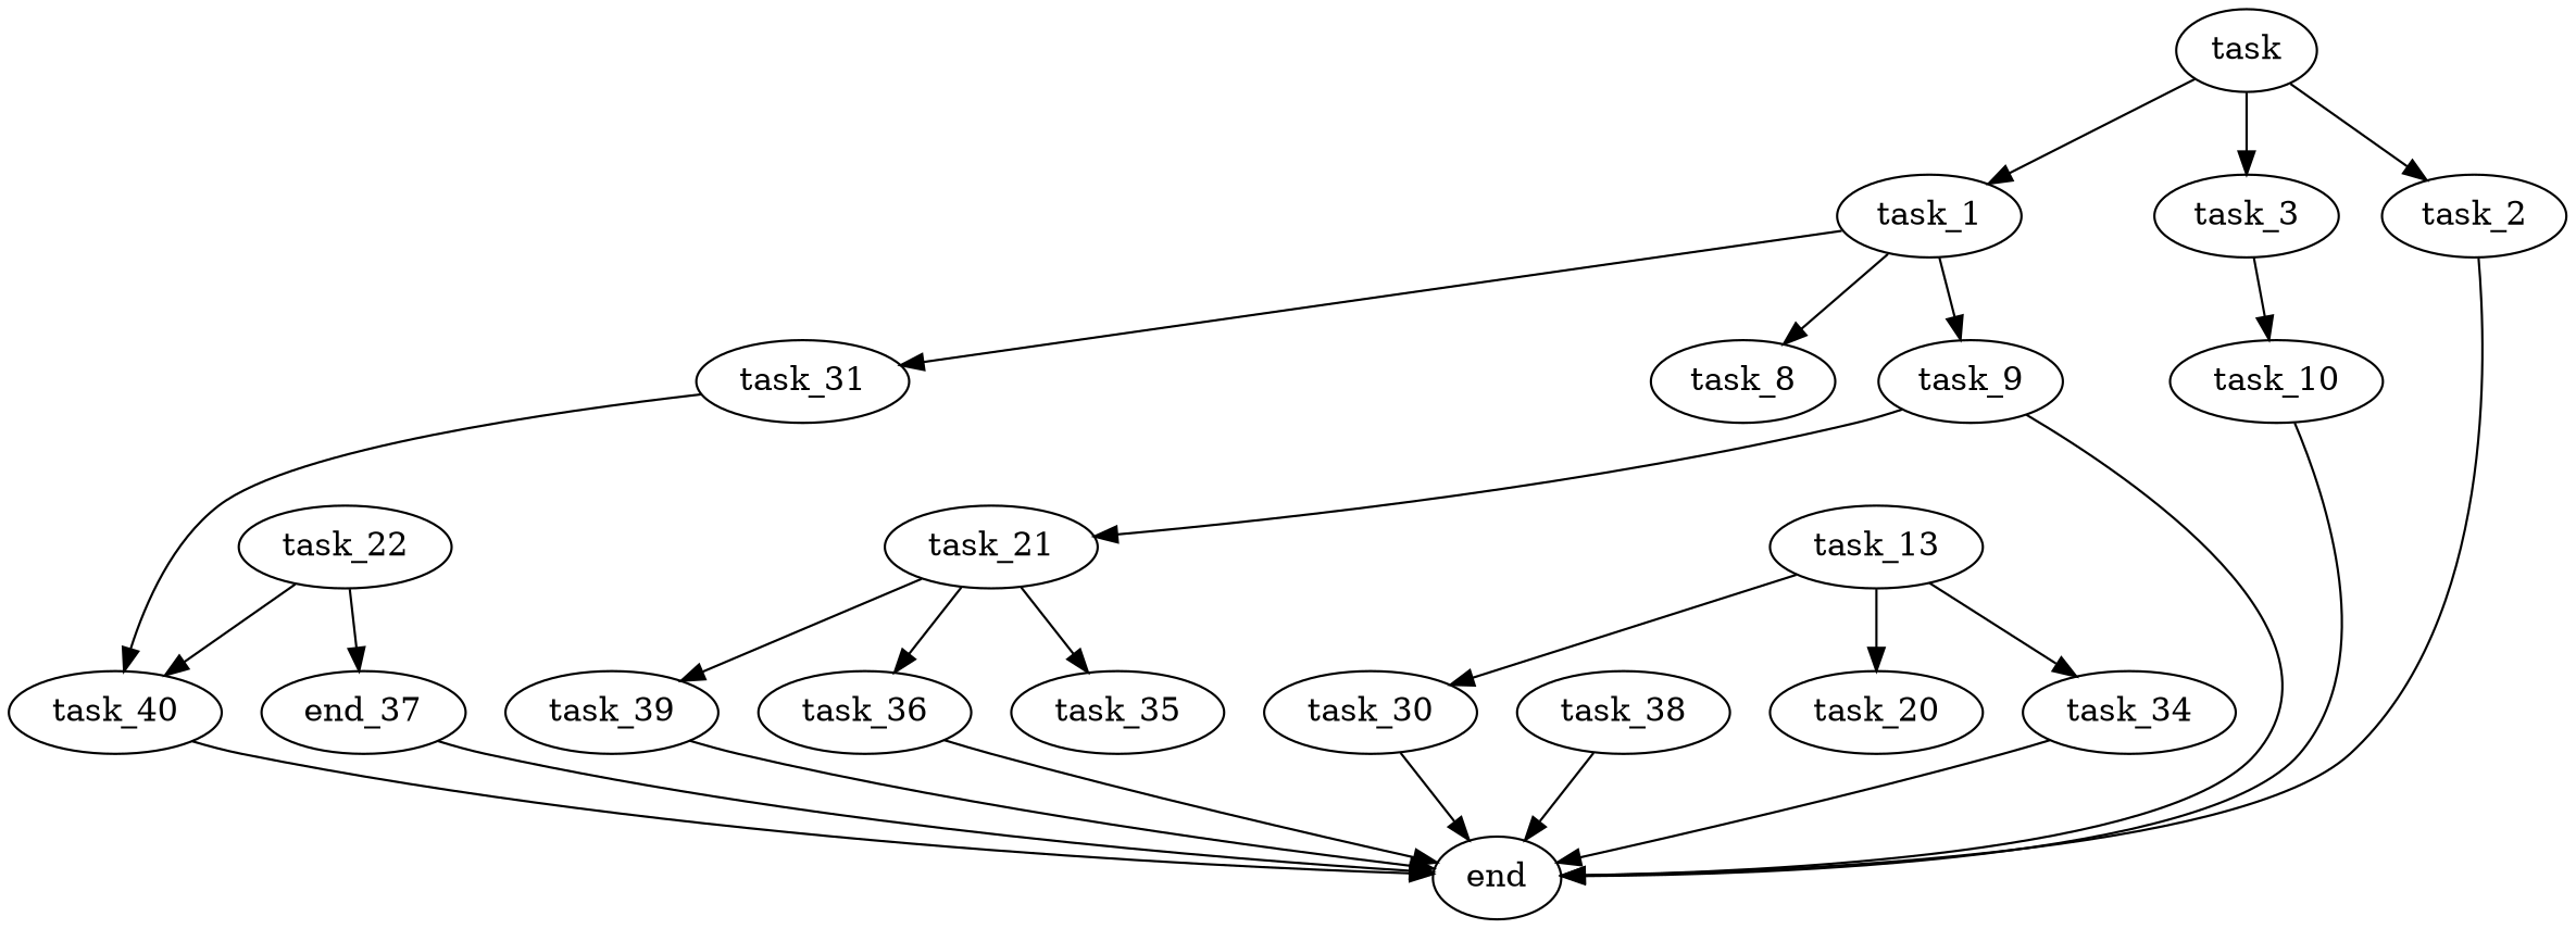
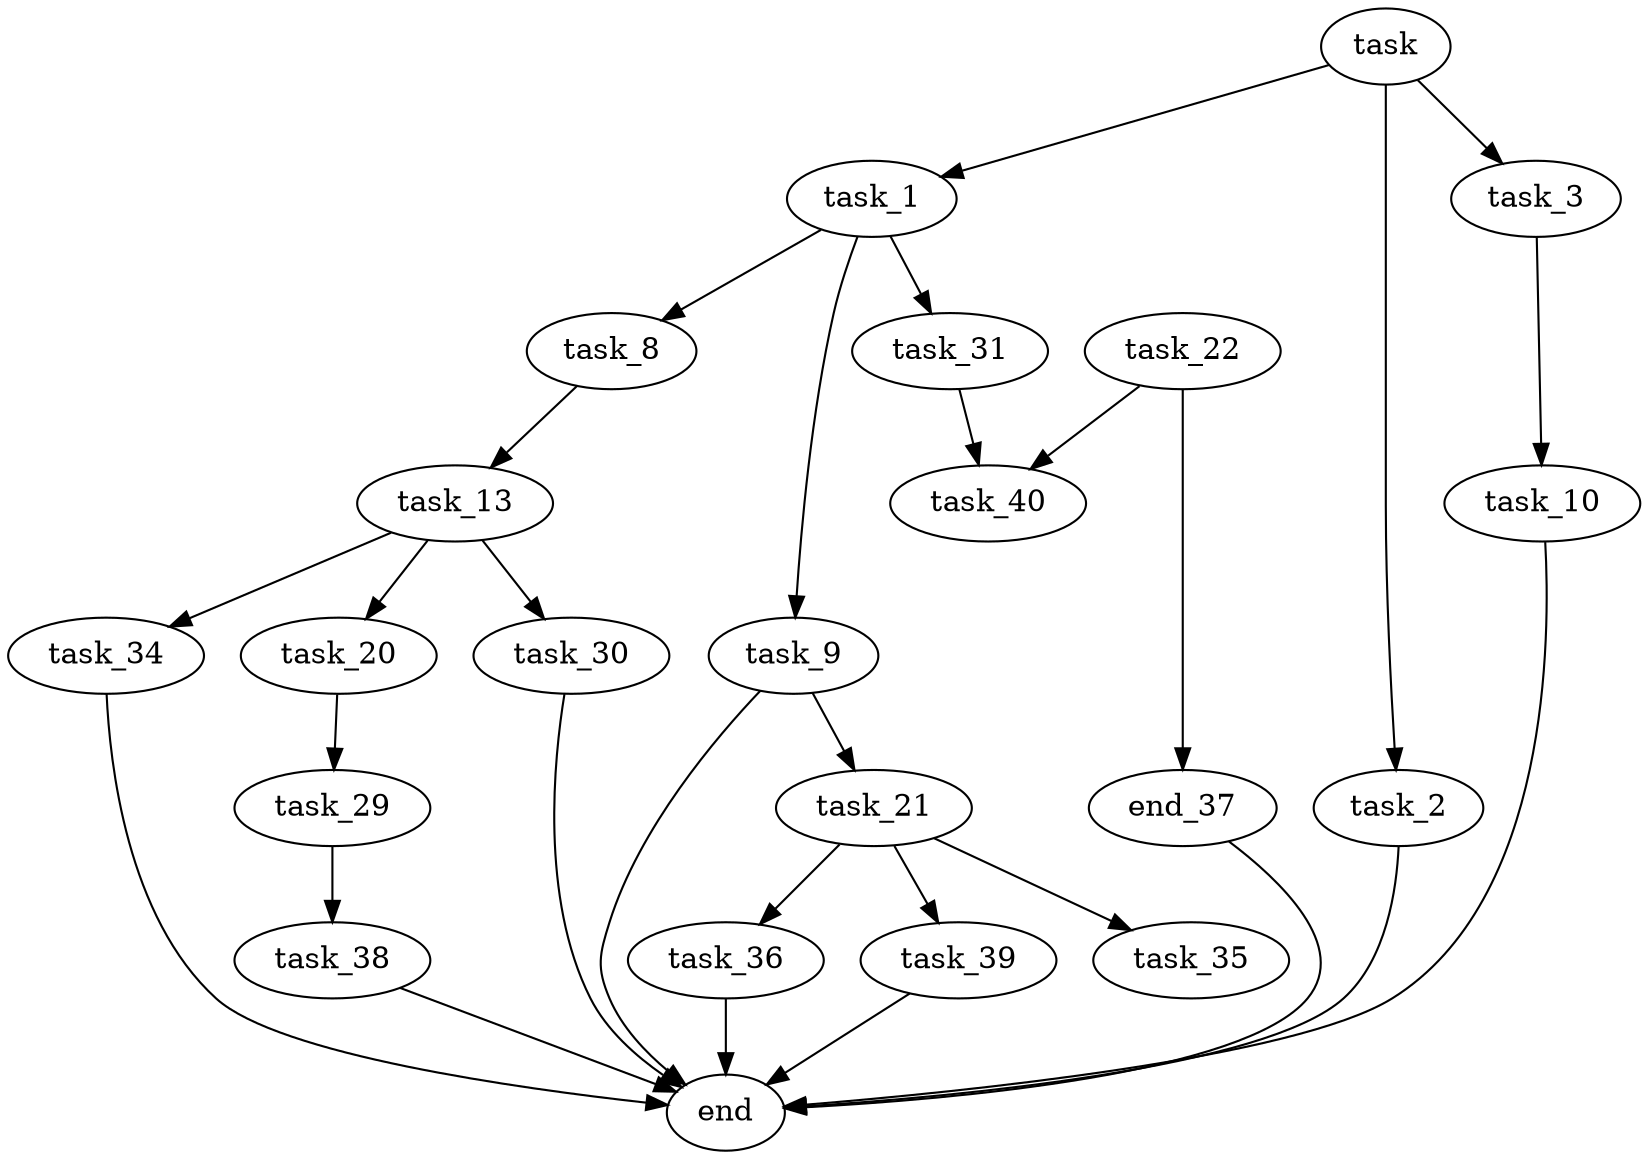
  digraph {
    n1 [label=task]
    task_1
    task_2
    task_3
    task_8
    task_9
    task_31
    end
    task_10
    n10 [label=task_13]
    task_21
    n12 [label=end_37]
    task_22
    task_40
    task_20
    task_30
    task_34
    task_35
    task_36
    task_39
+   task_29
    task_38
    n1 -> task_1
    n1 -> task_2
    n1 -> task_3
    task_1 -> task_8
    task_1 -> task_9
    task_1 -> task_31
    task_2 -> end
    task_3 -> task_10
+   task_8 -> n10
    task_9 -> end
    task_9 -> task_21
    task_31 -> task_40
    task_10 -> end
    n10 -> task_20
    n10 -> task_30
    n10 -> task_34
    task_21 -> task_35
    task_21 -> task_36
    task_21 -> task_39
    n12 -> end
    task_22 -> n12
    task_22 -> task_40
-   task_40 -> end
+   task_20 -> task_29
    task_30 -> end
    task_34 -> end
    task_36 -> end
    task_39 -> end
+   task_29 -> task_38
    task_38 -> end
  }
